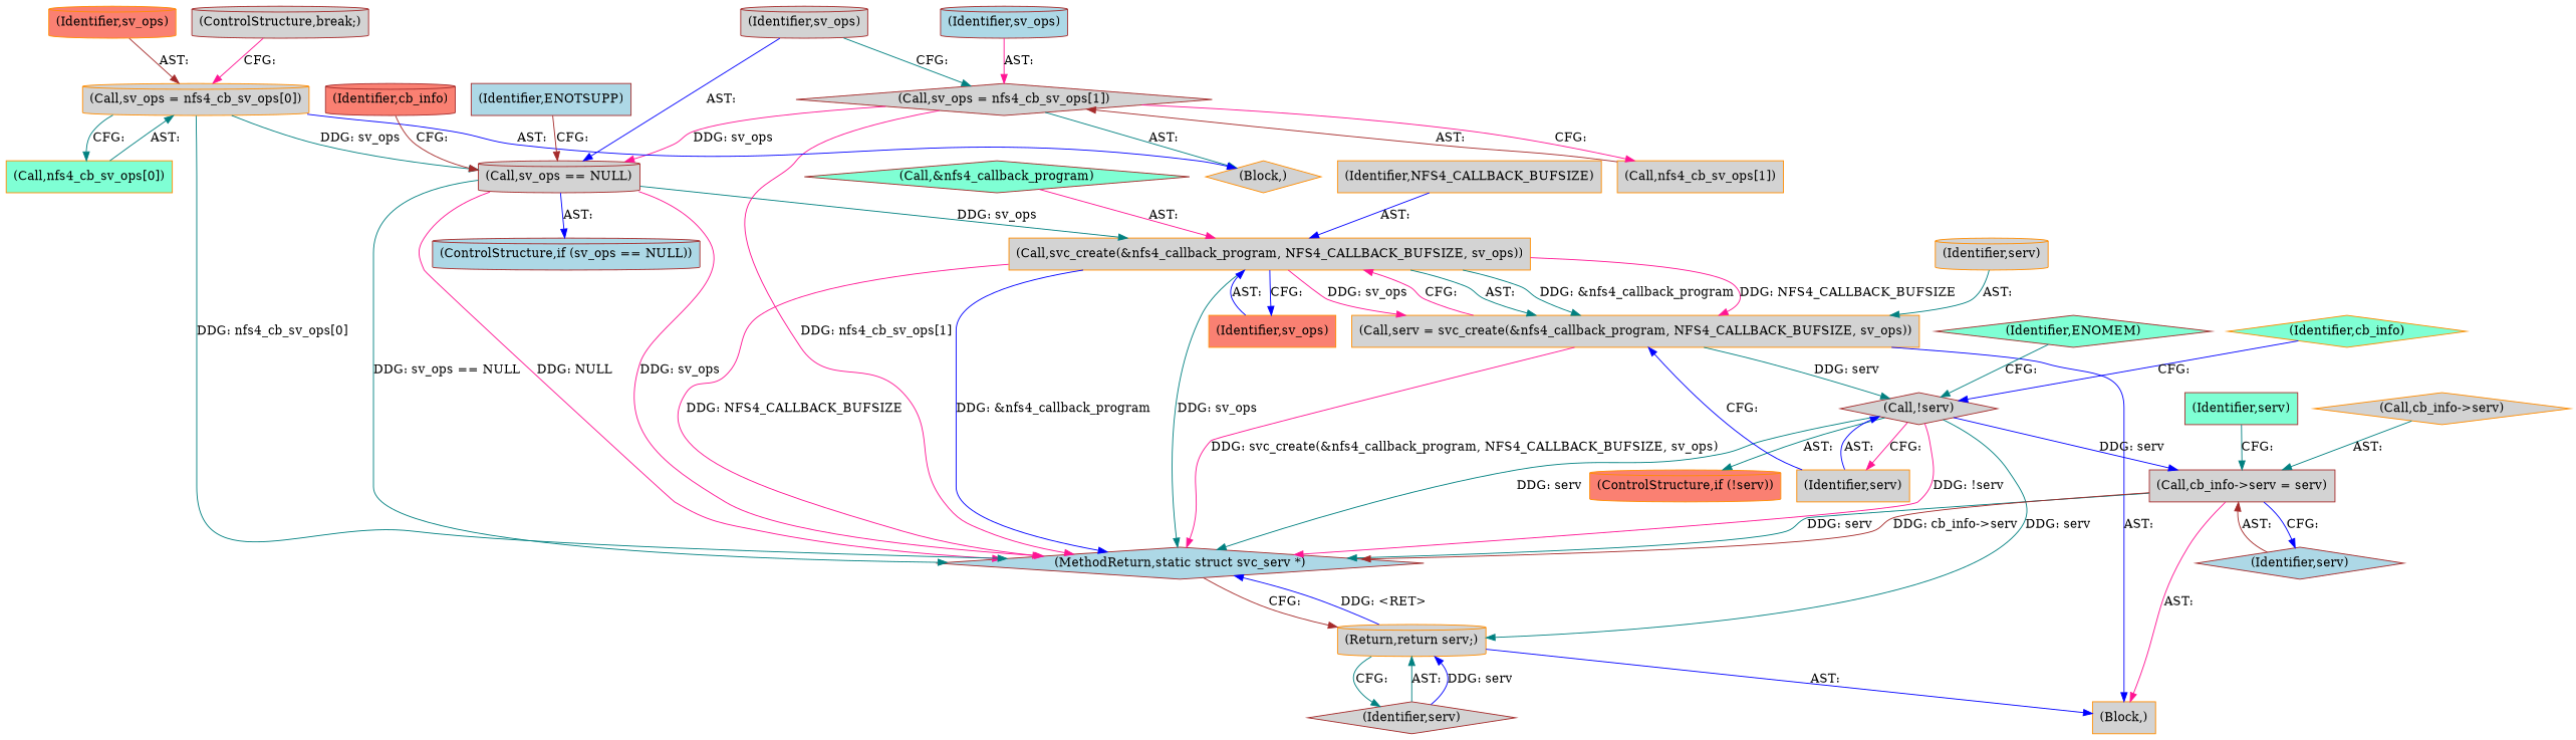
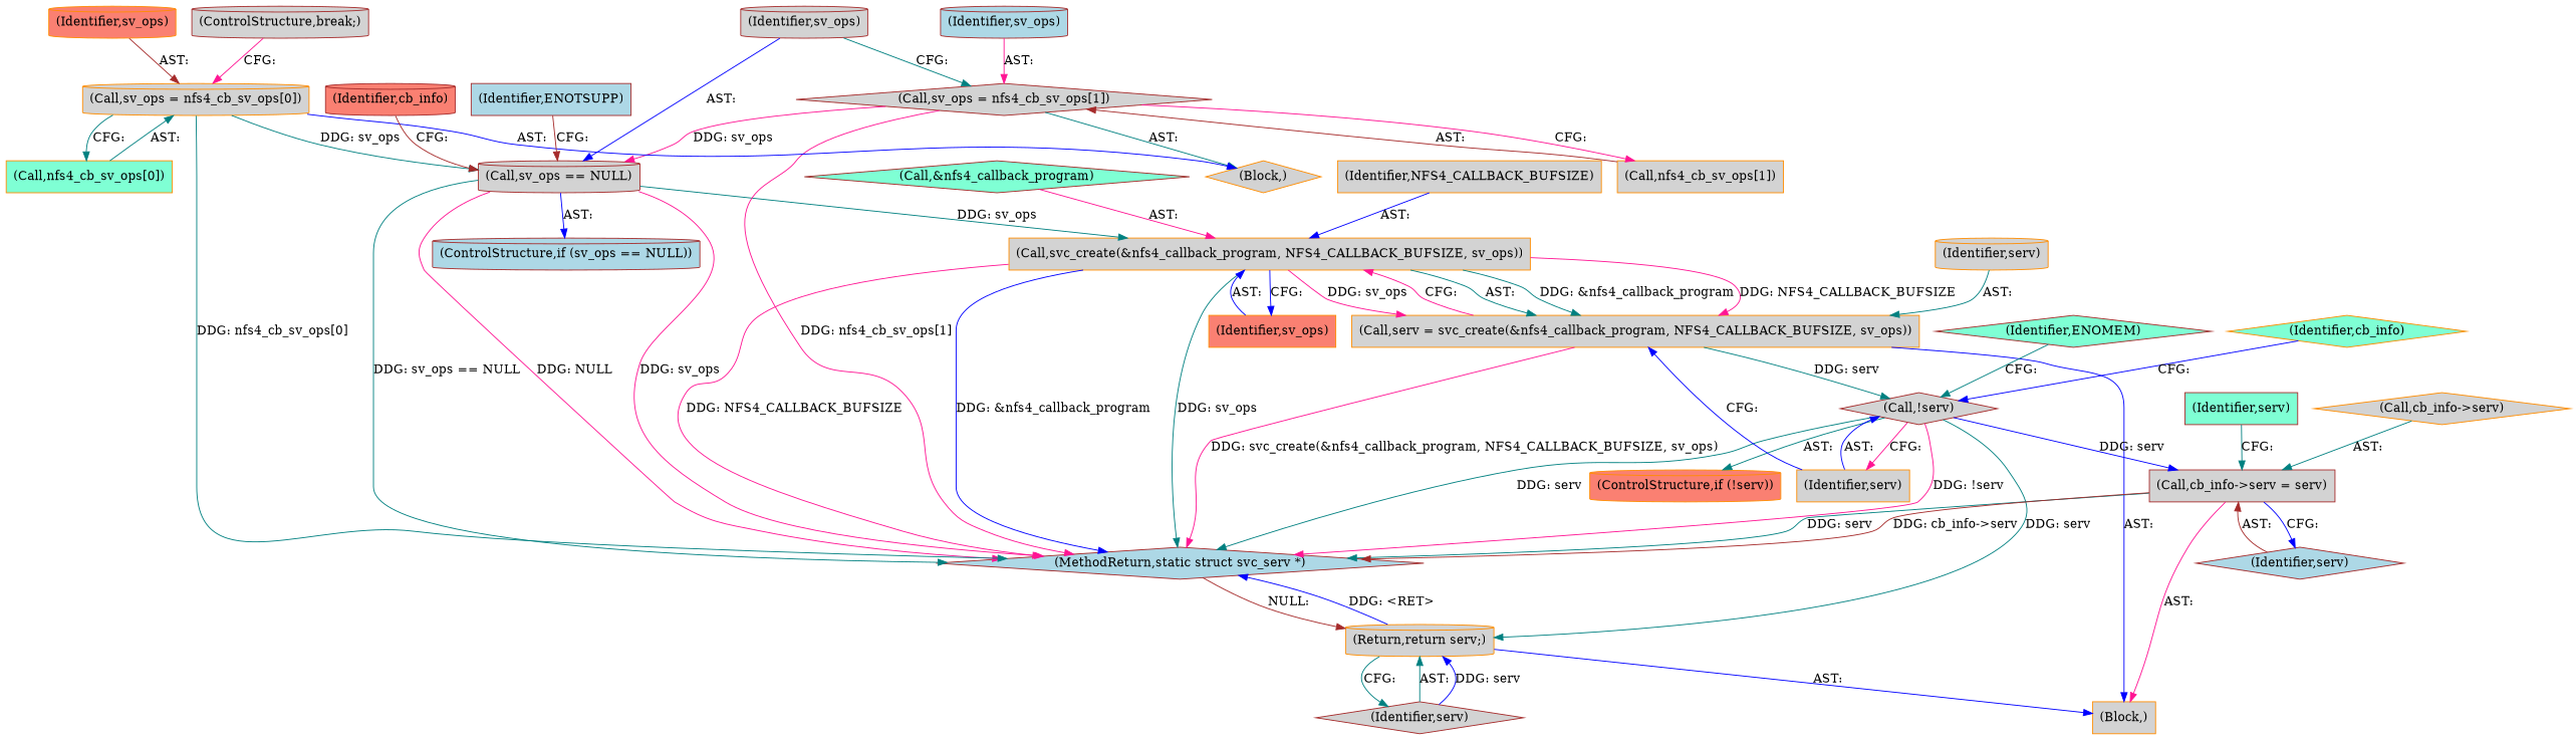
  digraph {
    node [color=darkorange fillcolor=lightgrey shape=box style=filled]
    edge [color=teal]
    n1 [label="(Call,svc_create(&nfs4_callback_program, NFS4_CALLBACK_BUFSIZE, sv_ops))"]
    n2 [label="(Call,serv = svc_create(&nfs4_callback_program, NFS4_CALLBACK_BUFSIZE, sv_ops))"]
    n3 [color=brown fillcolor=lightblue label="(MethodReturn,static struct svc_serv *)" shape=diamond]
    n4 [fillcolor=salmon label="(Identifier,sv_ops)"]
    n5 [color=brown label="(Call,!serv)" shape=diamond]
    n6 [label="(Block,)"]
    n7 [label="(Return,return serv;)" shape=cylinder]
    n8 [color=brown label="(Call,sv_ops == NULL)" shape=cylinder]
    n9 [color=brown fillcolor=lightblue label="(ControlStructure,if (sv_ops == NULL))" shape=cylinder]
    n10 [color=brown label="(Call,sv_ops = nfs4_cb_sv_ops[1])" shape=diamond]
    n11 [label="(Call,nfs4_cb_sv_ops[1])"]
    n12 [label="(Block,)" shape=diamond]
    n13 [label="(Call,sv_ops = nfs4_cb_sv_ops[0])" shape=cylinder]
    n14 [fillcolor=aquamarine label="(Call,nfs4_cb_sv_ops[0])"]
    n15 [color=brown label="(Call,cb_info->serv = serv)"]
    n16 [label="(Identifier,serv)"]
    n17 [fillcolor=salmon label="(ControlStructure,if (!serv))" shape=cylinder]
    n18 [color=brown fillcolor=lightblue label="(Identifier,serv)" shape=diamond]
    n19 [color=brown label="(Identifier,serv)" shape=diamond]
    n20 [color=brown fillcolor=salmon label="(Identifier,cb_info)" shape=cylinder]
    n21 [fillcolor=aquamarine label="(Identifier,cb_info)" shape=diamond]
    n22 [label="(Identifier,serv)" shape=cylinder]
    n23 [color=brown label="(ControlStructure,break;)" shape=cylinder]
    n24 [color=brown fillcolor=lightblue label="(Identifier,ENOTSUPP)"]
    n25 [fillcolor=salmon label="(Identifier,sv_ops)" shape=cylinder]
    n26 [label="(Identifier,NFS4_CALLBACK_BUFSIZE)"]
    n27 [color=brown fillcolor=lightblue label="(Identifier,sv_ops)" shape=cylinder]
    n28 [color=brown fillcolor=aquamarine label="(Identifier,ENOMEM)" shape=diamond]
    n29 [label="(Call,cb_info->serv)" shape=diamond]
    n30 [color=brown label="(Identifier,sv_ops)" shape=cylinder]
    n31 [color=brown fillcolor=aquamarine label="(Identifier,serv)"]
    n32 [color=brown fillcolor=aquamarine label="(Call,&nfs4_callback_program)" shape=diamond]
    n1 -> n2 [label="AST: "]
    n1 -> n2 [label="DDG: &nfs4_callback_program"]
    n1 -> n2 [color=deeppink label="DDG: NFS4_CALLBACK_BUFSIZE"]
    n1 -> n2 [color=deeppink label="DDG: sv_ops"]
    n1 -> n3 [color=blue label="DDG: &nfs4_callback_program"]
    n1 -> n3 [label="DDG: sv_ops"]
    n1 -> n3 [color=deeppink label="DDG: NFS4_CALLBACK_BUFSIZE"]
    n1 -> n4 [color=blue label="CFG: "]
    n2 -> n1 [color=deeppink label="CFG: "]
    n2 -> n3 [color=deeppink label="DDG: svc_create(&nfs4_callback_program, NFS4_CALLBACK_BUFSIZE, sv_ops)"]
    n2 -> n5 [label="DDG: serv"]
    n2 -> n6 [color=blue label="AST: "]
-   n3 -> n7 [color=brown label="CFG: "]
+   n3 -> n7 [color=brown label="NULL: "]
    n4 -> n1 [color=blue label="AST: "]
    n5 -> n3 [color=deeppink label="DDG: !serv"]
    n5 -> n3 [label="DDG: serv"]
    n5 -> n7 [label="DDG: serv"]
    n5 -> n15 [color=blue label="DDG: serv"]
    n5 -> n16 [color=deeppink label="CFG: "]
    n5 -> n17 [label="AST: "]
    n7 -> n3 [color=blue label="DDG: <RET>"]
    n7 -> n6 [color=blue label="AST: "]
    n7 -> n19 [label="CFG: "]
    n8 -> n1 [label="DDG: sv_ops"]
    n8 -> n3 [color=deeppink label="DDG: sv_ops"]
    n8 -> n3 [color=deeppink label="DDG: NULL"]
    n8 -> n3 [label="DDG: sv_ops == NULL"]
    n8 -> n9 [color=blue label="AST: "]
    n10 -> n3 [color=deeppink label="DDG: nfs4_cb_sv_ops[1]"]
    n10 -> n8 [color=deeppink label="DDG: sv_ops"]
    n10 -> n11 [color=deeppink label="CFG: "]
    n10 -> n12 [label="AST: "]
    n11 -> n10 [color=brown label="AST: "]
    n13 -> n3 [label="DDG: nfs4_cb_sv_ops[0]"]
    n13 -> n8 [label="DDG: sv_ops"]
    n13 -> n12 [color=blue label="AST: "]
    n13 -> n14 [label="CFG: "]
    n14 -> n13 [label="AST: "]
    n15 -> n3 [label="DDG: serv"]
    n15 -> n3 [color=brown label="DDG: cb_info->serv"]
    n15 -> n6 [color=deeppink label="AST: "]
    n15 -> n18 [color=blue label="CFG: "]
    n16 -> n2 [color=blue label="CFG: "]
    n16 -> n5 [color=blue label="AST: "]
    n18 -> n15 [color=brown label="AST: "]
    n19 -> n7 [label="AST: "]
    n19 -> n7 [color=blue label="DDG: serv"]
    n20 -> n8 [color=brown label="CFG: "]
    n21 -> n5 [color=blue label="CFG: "]
    n22 -> n2 [label="AST: "]
    n23 -> n13 [color=deeppink label="CFG: "]
    n24 -> n8 [color=brown label="CFG: "]
    n25 -> n13 [color=brown label="AST: "]
    n26 -> n1 [color=blue label="AST: "]
    n27 -> n10 [color=deeppink label="AST: "]
    n28 -> n5 [label="CFG: "]
    n29 -> n15 [label="AST: "]
    n30 -> n8 [color=blue label="AST: "]
    n30 -> n10 [label="CFG: "]
    n31 -> n15 [label="CFG: "]
    n32 -> n1 [color=deeppink label="AST: "]
  }
